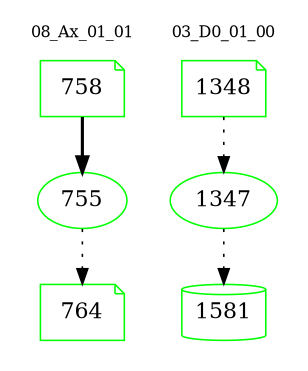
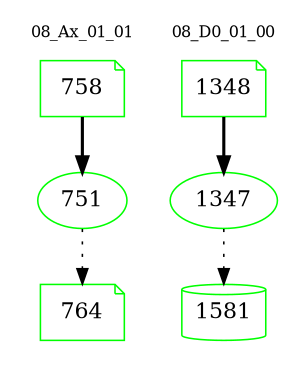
  digraph {
    node [color=green shape=note]
    edge [color=black style=bold]
    n1 [label=758]
-   n2 [label=755 shape=ellipse]
+   n2 [label=751 shape=ellipse]
    n3 [label=764]
    n4 [label=1348]
    n5 [label=1347 shape=ellipse]
    n6 [label=1581 shape=cylinder]
    subgraph cluster_1 {
      color=white
      fontsize=10
      label="08_Ax_01_01"
      n1
      n2
      n3
    }
    subgraph cluster_2 {
      color=white
      fontsize=10
-     label="03_D0_01_00"
+     label="08_D0_01_00"
      n4
      n5
      n6
    }
    n1 -> n2
    n2 -> n3 [style=dotted]
-   n4 -> n5 [style=dotted]
+   n4 -> n5
    n5 -> n6 [style=dotted]
  }
